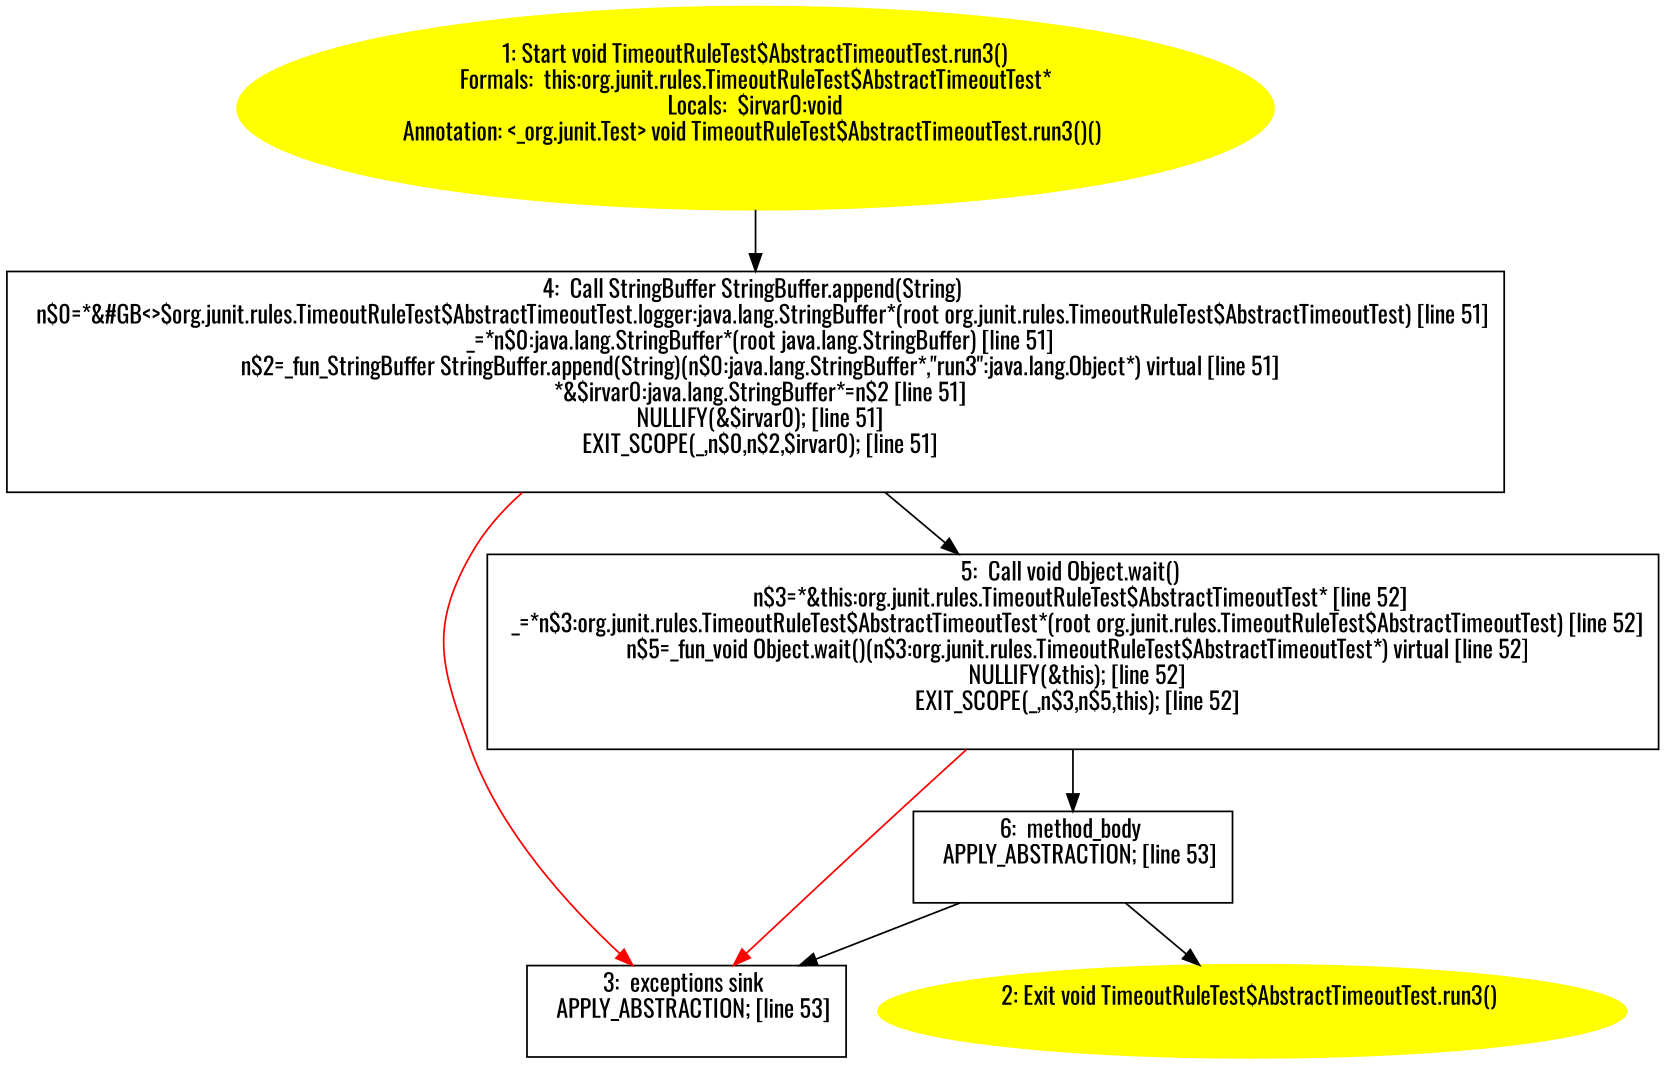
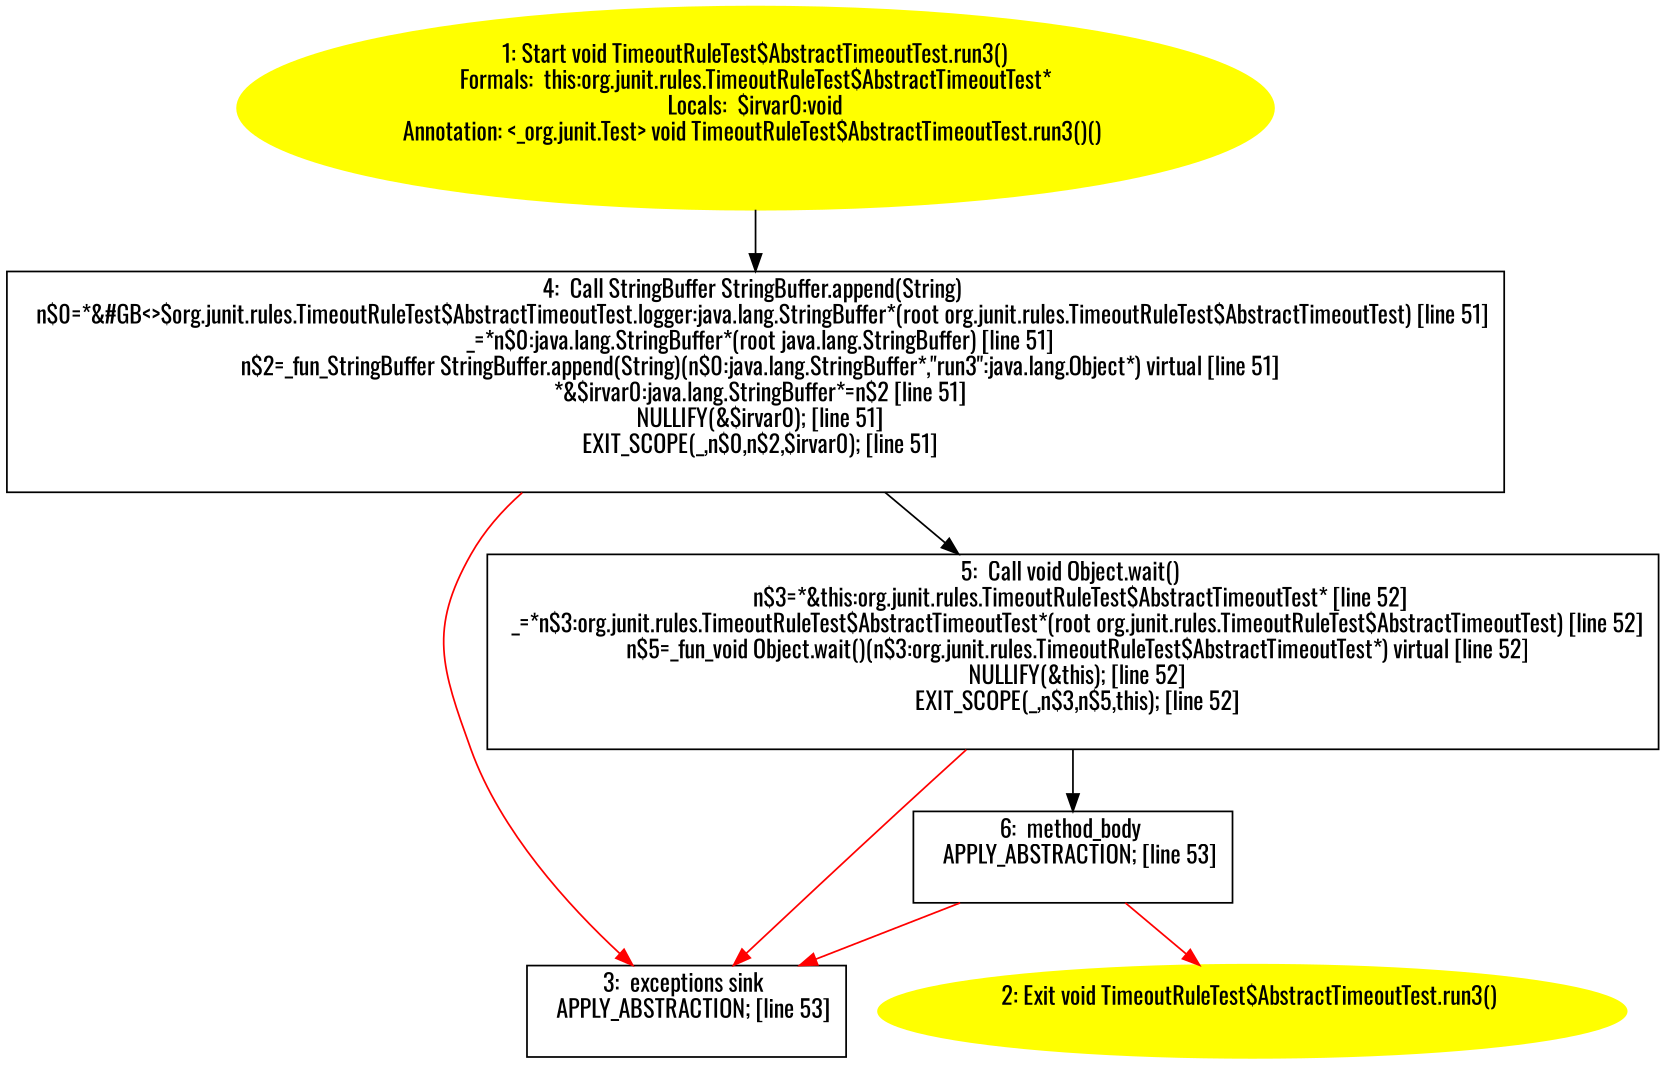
  digraph {
    fontname=Oswald
    node [fontname=Oswald shape=box]
    edge [fontname=Oswald]
    n1 [color=yellow label="1: Start void TimeoutRuleTest$AbstractTimeoutTest.run3()\nFormals:  this:org.junit.rules.TimeoutRuleTest$AbstractTimeoutTest*\nLocals:  $irvar0:void\nAnnotation: <_org.junit.Test> void TimeoutRuleTest$AbstractTimeoutTest.run3()() \n  " style=filled shape=""]
    n2 [label="4:  Call StringBuffer StringBuffer.append(String) \n   n$0=*&#GB<>$org.junit.rules.TimeoutRuleTest$AbstractTimeoutTest.logger:java.lang.StringBuffer*(root org.junit.rules.TimeoutRuleTest$AbstractTimeoutTest) [line 51]\n  _=*n$0:java.lang.StringBuffer*(root java.lang.StringBuffer) [line 51]\n  n$2=_fun_StringBuffer StringBuffer.append(String)(n$0:java.lang.StringBuffer*,\"run3\":java.lang.Object*) virtual [line 51]\n  *&$irvar0:java.lang.StringBuffer*=n$2 [line 51]\n  NULLIFY(&$irvar0); [line 51]\n  EXIT_SCOPE(_,n$0,n$2,$irvar0); [line 51]\n "]
    n3 [label="3:  exceptions sink \n   APPLY_ABSTRACTION; [line 53]\n "]
    n4 [label="5:  Call void Object.wait() \n   n$3=*&this:org.junit.rules.TimeoutRuleTest$AbstractTimeoutTest* [line 52]\n  _=*n$3:org.junit.rules.TimeoutRuleTest$AbstractTimeoutTest*(root org.junit.rules.TimeoutRuleTest$AbstractTimeoutTest) [line 52]\n  n$5=_fun_void Object.wait()(n$3:org.junit.rules.TimeoutRuleTest$AbstractTimeoutTest*) virtual [line 52]\n  NULLIFY(&this); [line 52]\n  EXIT_SCOPE(_,n$3,n$5,this); [line 52]\n "]
    n5 [label="6:  method_body \n   APPLY_ABSTRACTION; [line 53]\n "]
    n6 [color=yellow label="2: Exit void TimeoutRuleTest$AbstractTimeoutTest.run3() \n  " style=filled shape=""]
    n1 -> n2
    n2 -> n3 [color=red]
    n2 -> n4
    n4 -> n3 [color=red]
    n4 -> n5
-   n5 -> n3 [color=black]
-   n5 -> n6
+   n5 -> n3 [color=red]
+   n5 -> n6 [color=red]
  }
